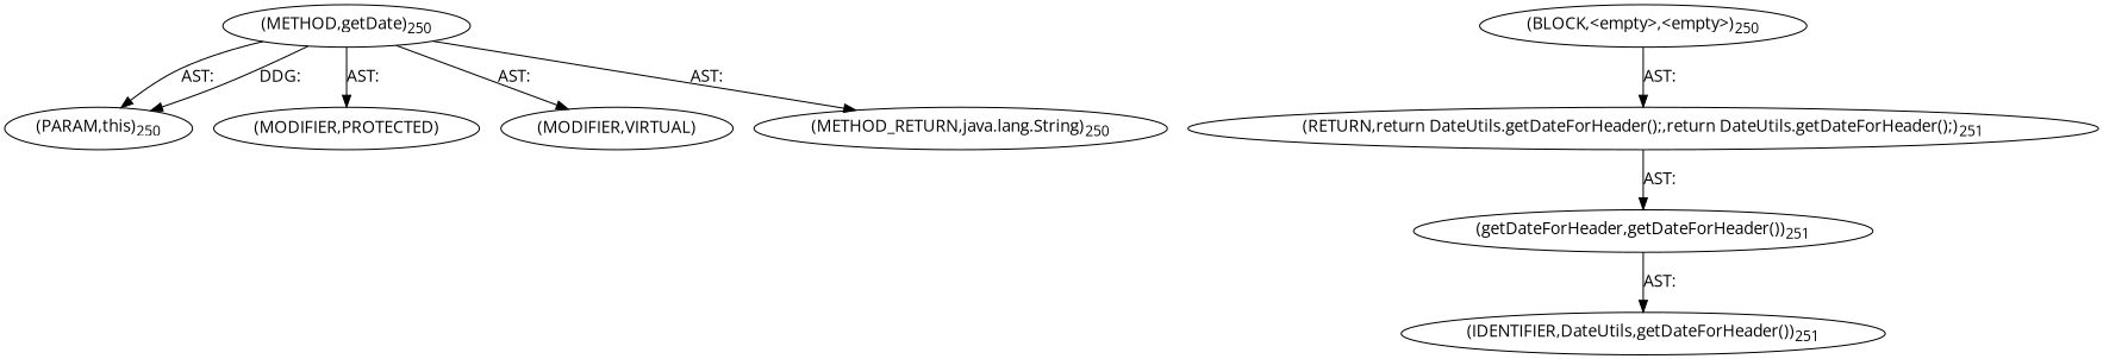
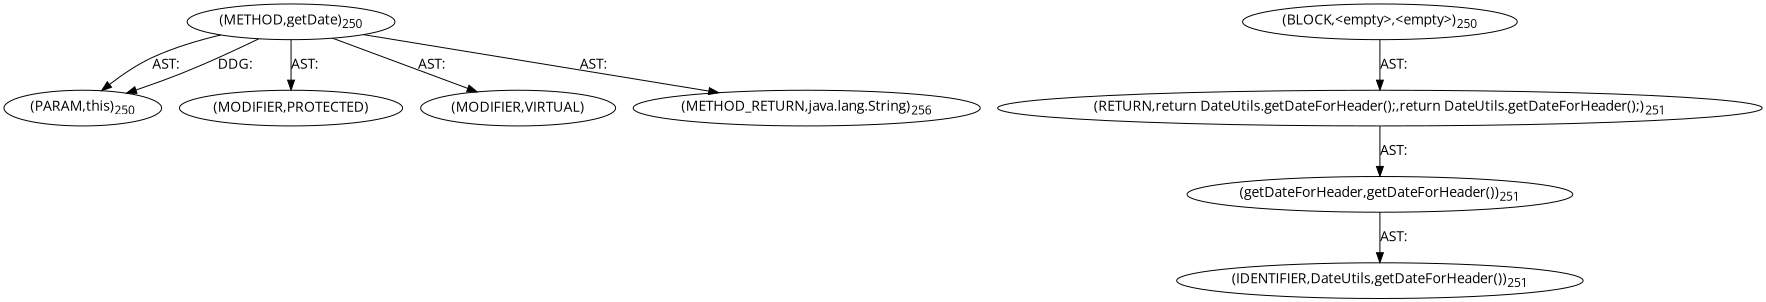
  digraph {
    fontname="Open Sans"
    node [fontname="Open Sans"]
    edge [fontname="Open Sans"]
    n1 [label=<(METHOD,getDate)<SUB>250</SUB>>]
    n2 [label=<(PARAM,this)<SUB>250</SUB>>]
    n3 [label=<(MODIFIER,PROTECTED)>]
    n4 [label=<(MODIFIER,VIRTUAL)>]
-   n5 [label=<(METHOD_RETURN,java.lang.String)<SUB>250</SUB>>]
+   n5 [label=<(METHOD_RETURN,java.lang.String)<SUB>256</SUB>>]
    n6 [label=<(BLOCK,&lt;empty&gt;,&lt;empty&gt;)<SUB>250</SUB>>]
    n7 [label=<(RETURN,return DateUtils.getDateForHeader();,return DateUtils.getDateForHeader();)<SUB>251</SUB>>]
    n8 [label=<(getDateForHeader,getDateForHeader())<SUB>251</SUB>>]
    n9 [label=<(IDENTIFIER,DateUtils,getDateForHeader())<SUB>251</SUB>>]
    n1 -> n2 [label="AST: "]
    n1 -> n2 [label="DDG: "]
    n1 -> n3 [label="AST: "]
    n1 -> n4 [label="AST: "]
    n1 -> n5 [label="AST: "]
    n6 -> n7 [label="AST: "]
    n7 -> n8 [label="AST: "]
    n8 -> n9 [label="AST: "]
  }
